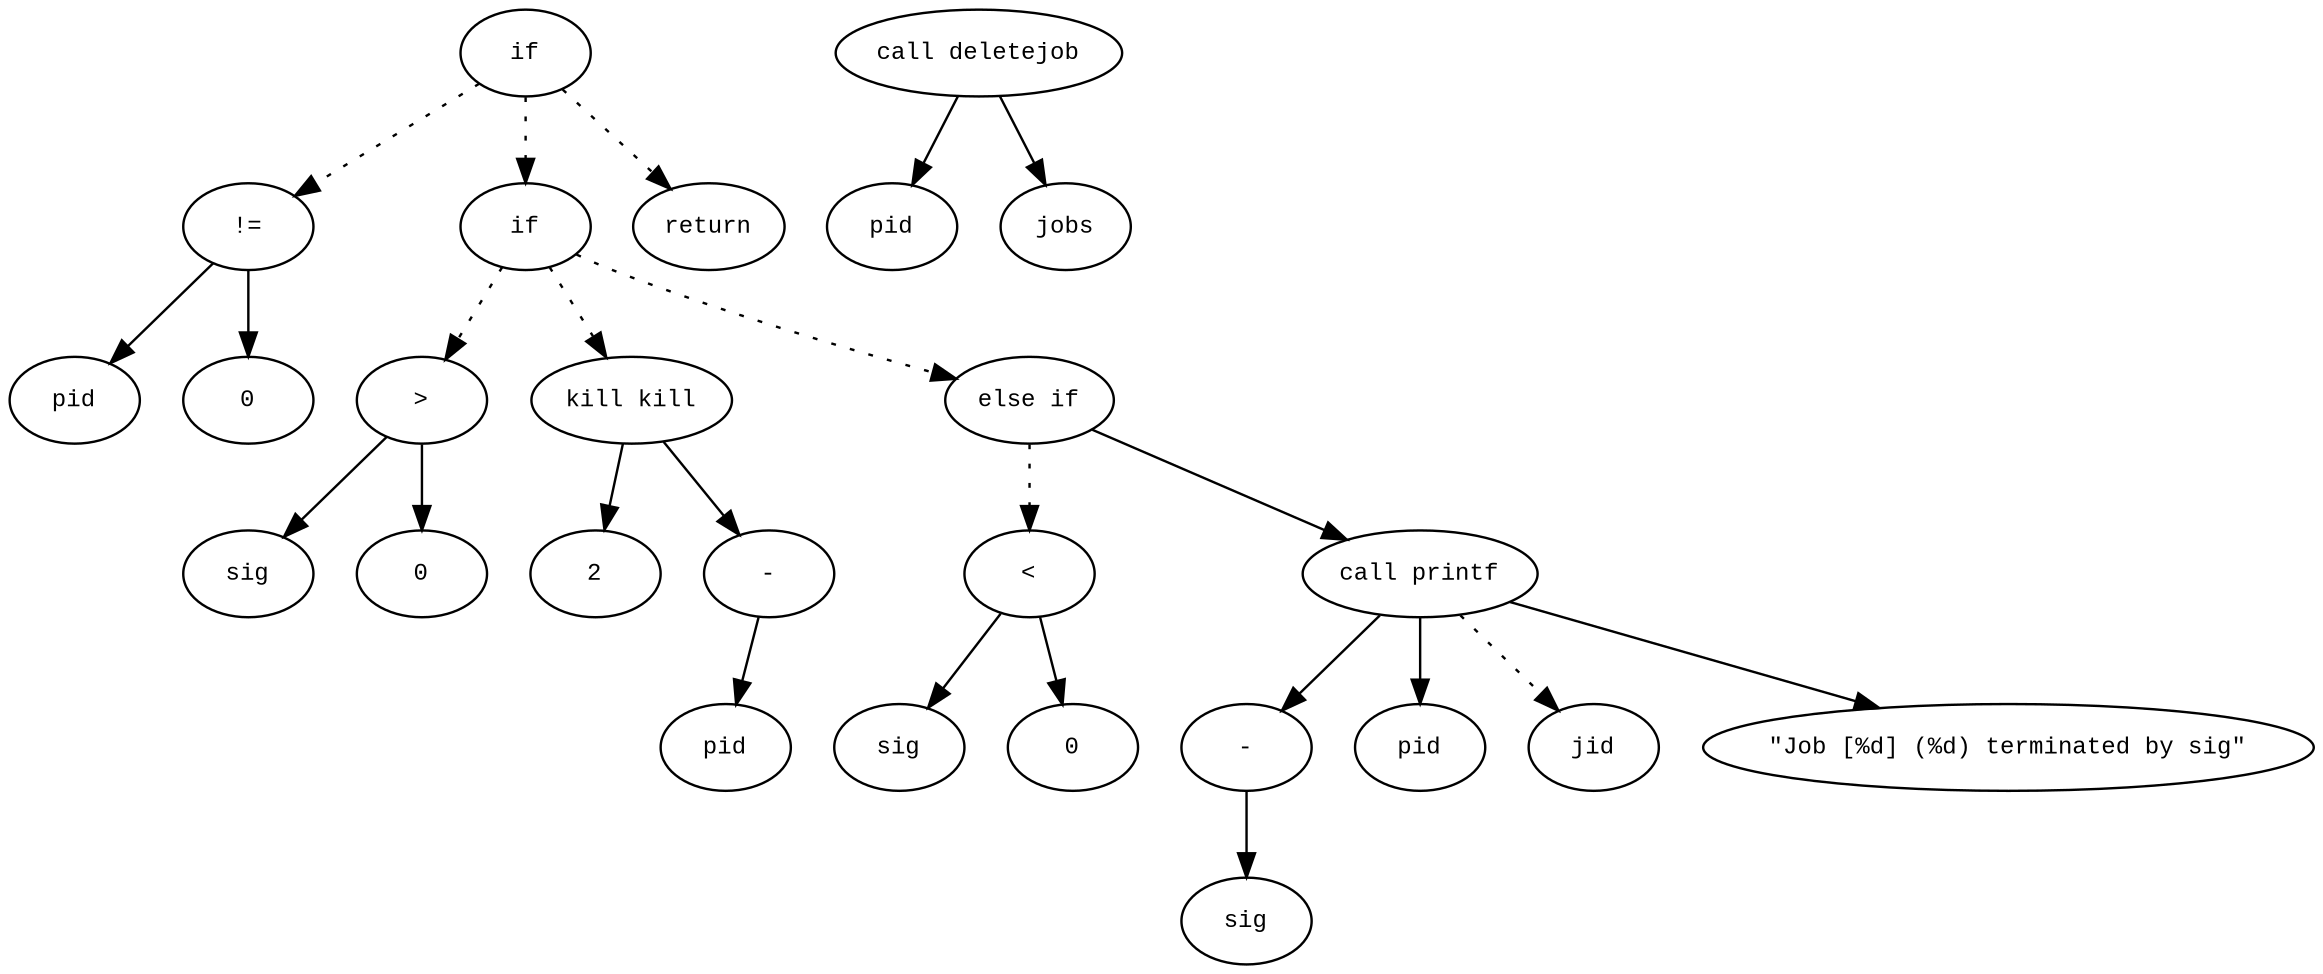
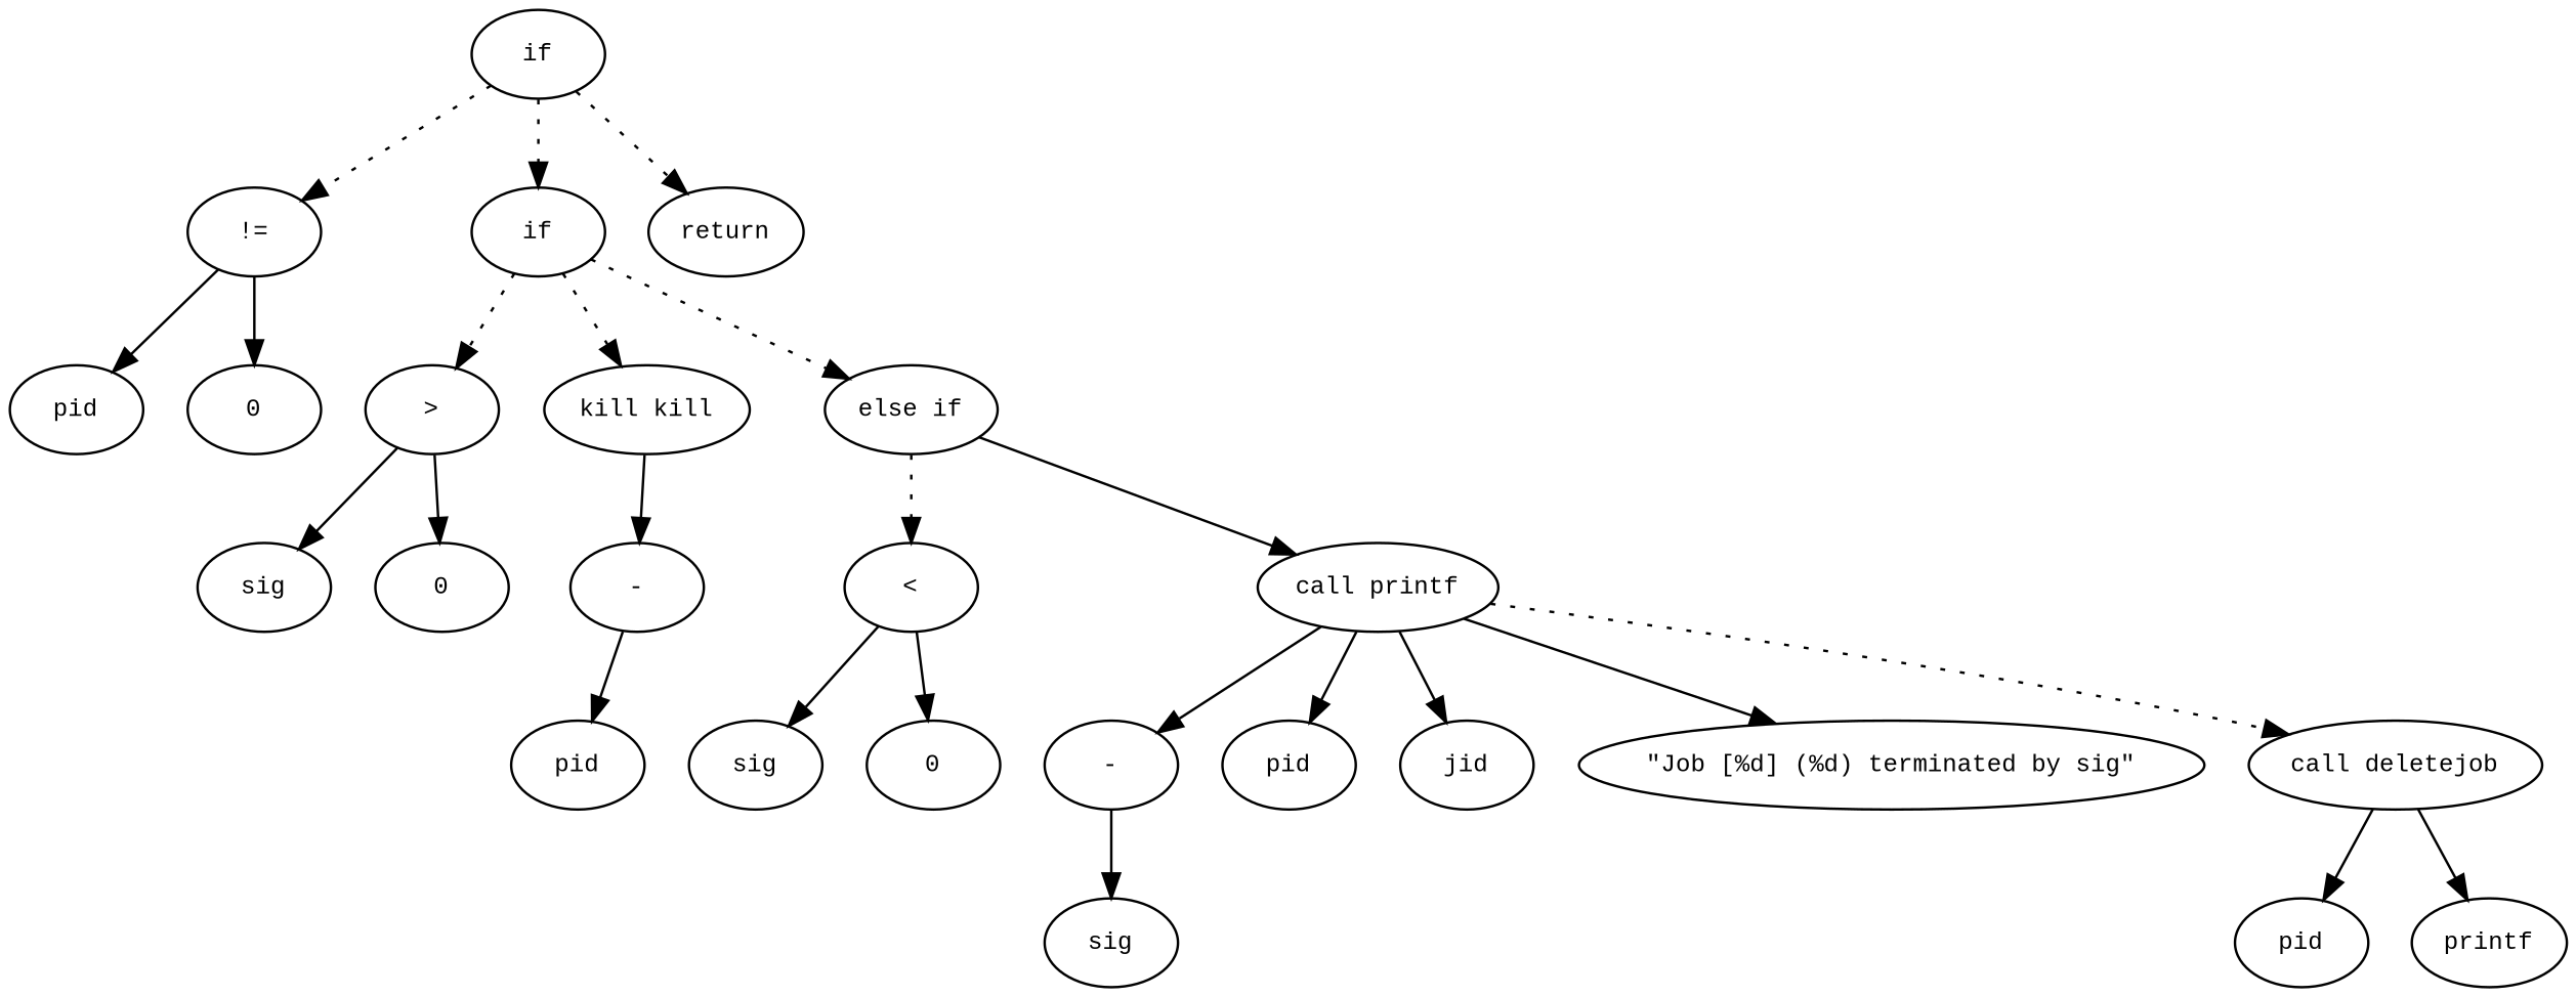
  digraph {
    fontname="Liberation Mono"
    fontsize=10
    node [fontname="Liberation Mono" fontsize=10 shape=ellipse]
    edge [fontname="Liberation Mono" fontsize=10]
    n1 [label=if]
    n2 [label="!="]
    n3 [label=if]
    n4 [label=return]
    n5 [label=pid]
    n6 [label=0]
    n7 [label=">"]
    n8 [label="kill kill"]
    n9 [label="else if"]
    n10 [label=sig]
    n11 [label=0]
-   n12 [label=2]
    n13 [label="-"]
    n14 [label="<"]
    n15 [label="call printf"]
    n16 [label=pid]
    n17 [label=sig]
    n18 [label=0]
    n19 [label="-"]
    n20 [label=pid]
    n21 [label=jid]
    n22 [label="\"Job [%d] (%d) terminated by sig\""]
    n23 [label="call deletejob"]
    n24 [label=sig]
    n25 [label=pid]
-   n26 [label=jobs]
+   n26 [label=printf]
    n1 -> n2 [style=dotted]
    n1 -> n3 [style=dotted]
    n1 -> n4 [style=dotted]
    n2 -> n5
    n2 -> n6
    n3 -> n7 [style=dotted]
    n3 -> n8 [style=dotted]
    n3 -> n9 [style=dotted]
    n7 -> n10
    n7 -> n11
-   n8 -> n12
    n8 -> n13
    n9 -> n14 [style=dotted]
    n9 -> n15 [style=solid]
    n13 -> n16
    n14 -> n17
    n14 -> n18
    n15 -> n19
    n15 -> n20
-   n15 -> n21 [style=dotted]
+   n15 -> n21
    n15 -> n22
+   n15 -> n23 [style=dotted]
    n19 -> n24
    n23 -> n25
    n23 -> n26
  }
